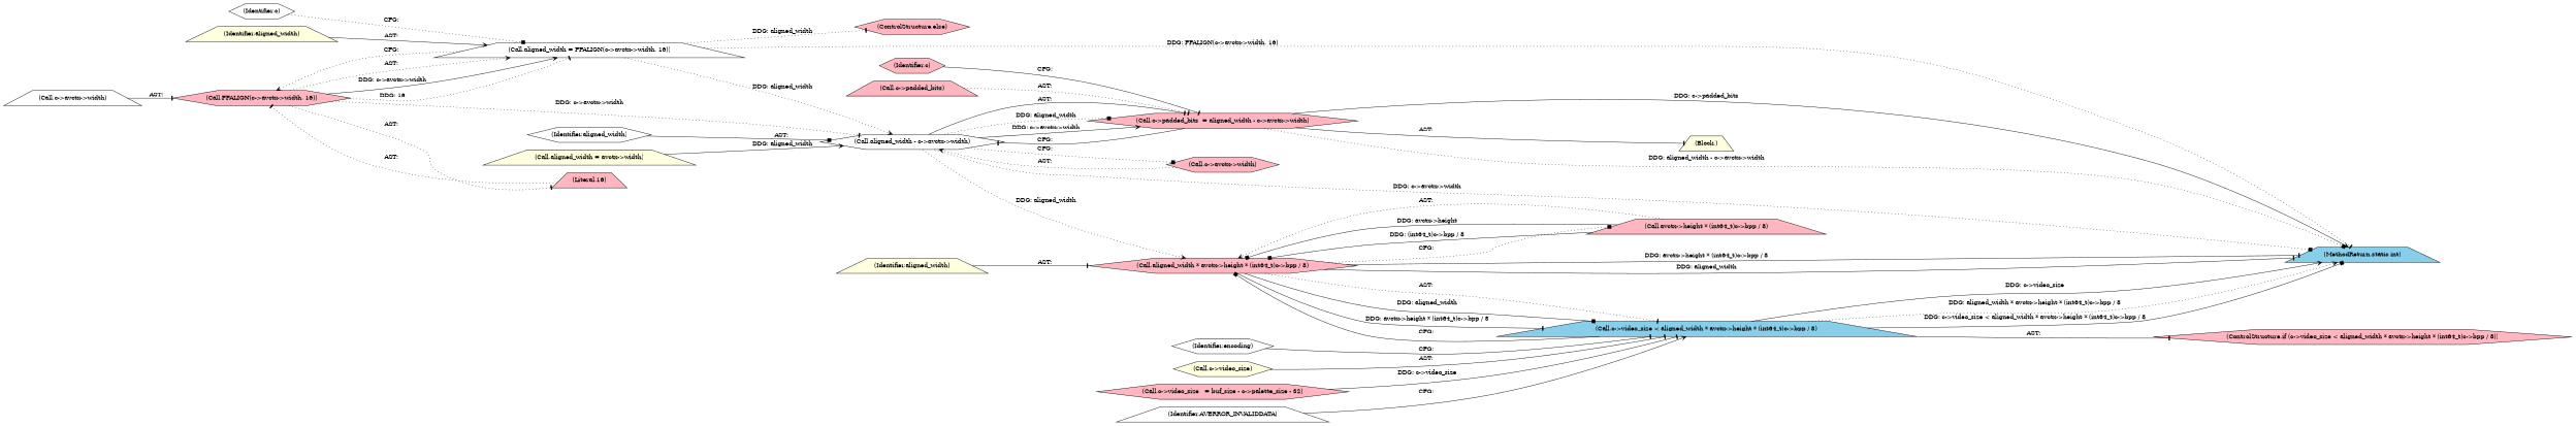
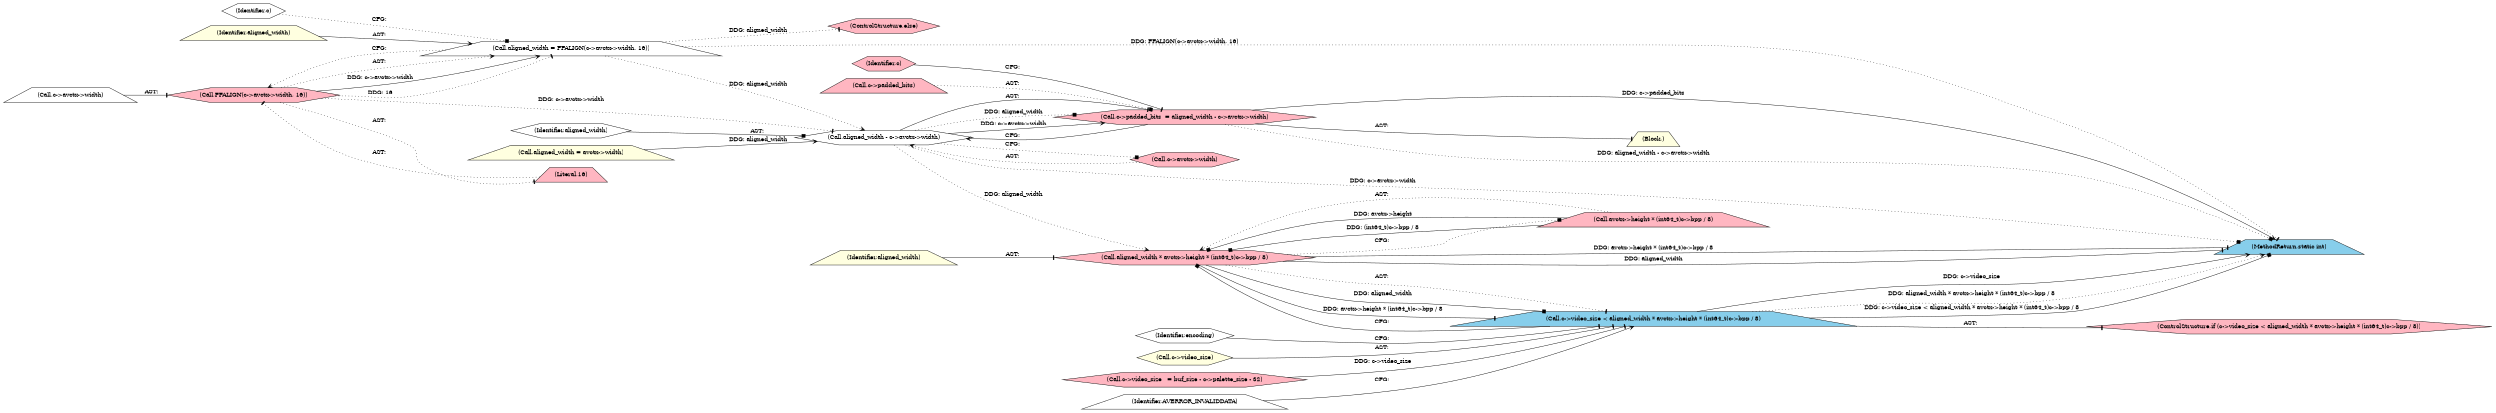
  digraph {
    rankdir=LR
    node [fillcolor=lightpink shape=hexagon style=filled]
    edge [arrowhead=tee style=solid]
    n1 [label="(Call,FFALIGN(c->avctx->width, 16))"]
    n2 [fillcolor=white label="(Call,aligned_width = FFALIGN(c->avctx->width, 16))" shape=trapezium]
    n3 [fillcolor=white label="(Call,aligned_width - c->avctx->width)"]
    n4 [label="(Literal,16)" shape=trapezium]
    n5 [label="(ControlStructure,else)"]
    n6 [fillcolor=skyblue label="(MethodReturn,static int)" shape=trapezium]
    n7 [label="(Call,c->padded_bits  = aligned_width - c->avctx->width)"]
    n8 [label="(Call,aligned_width * avctx->height * (int64_t)c->bpp / 8)"]
    n9 [label="(Call,c->avctx->width)"]
    n10 [fillcolor=lightyellow label="(Block,)" shape=trapezium]
    n11 [fillcolor=skyblue label="(Call,c->video_size < aligned_width * avctx->height * (int64_t)c->bpp / 8)" shape=trapezium]
    n12 [label="(Call,avctx->height * (int64_t)c->bpp / 8)" shape=trapezium]
    n13 [label="(ControlStructure,if (c->video_size < aligned_width * avctx->height * (int64_t)c->bpp / 8))"]
    n14 [fillcolor=lightyellow label="(Call,c->video_size)"]
    n15 [label="(Call,c->video_size   = buf_size - c->palette_size - 32)"]
    n16 [fillcolor=white label="(Identifier,c)"]
    n17 [fillcolor=white label="(Identifier,AVERROR_INVALIDDATA)" shape=trapezium]
    n18 [fillcolor=lightyellow label="(Call,aligned_width = avctx->width)" shape=trapezium]
    n19 [label="(Identifier,c)"]
    n20 [fillcolor=white label="(Identifier,aligned_width)"]
    n21 [fillcolor=white label="(Call,c->avctx->width)" shape=trapezium]
    n22 [fillcolor=lightyellow label="(Identifier,aligned_width)" shape=trapezium]
    n23 [label="(Call,c->padded_bits)" shape=trapezium]
    n24 [fillcolor=white label="(Identifier,encoding)"]
    n25 [fillcolor=lightyellow label="(Identifier,aligned_width)" shape=trapezium]
    n1 -> n2 [arrowhead=vee label="AST: " style=dotted]
    n1 -> n2 [arrowhead=vee label="DDG: c->avctx->width"]
    n1 -> n2 [label="DDG: 16" style=dotted]
    n1 -> n3 [label="DDG: c->avctx->width" style=dotted]
    n1 -> n4 [label="AST: " style=dotted]
    n2 -> n1 [arrowhead=vee label="CFG: " style=dotted]
    n2 -> n3 [arrowhead=vee label="DDG: aligned_width" style=dotted]
    n2 -> n5 [label="DDG: aligned_width" style=dotted]
    n2 -> n6 [label="DDG: FFALIGN(c->avctx->width, 16)" style=dotted]
    n3 -> n6 [arrowhead=box label="DDG: c->avctx->width" style=dotted]
    n3 -> n7 [label="AST: "]
    n3 -> n7 [arrowhead=box label="DDG: aligned_width" style=dotted]
    n3 -> n7 [arrowhead=vee label="DDG: c->avctx->width"]
    n3 -> n8 [arrowhead=vee label="DDG: aligned_width" style=dotted]
    n3 -> n9 [arrowhead=box label="CFG: " style=dotted]
    n4 -> n1 [label="AST: " style=dotted]
-   n7 -> n3 [label="CFG: "]
+   n7 -> n3 [arrowhead=vee label="CFG: "]
    n7 -> n6 [arrowhead=vee label="DDG: c->padded_bits"]
    n7 -> n6 [arrowhead=box label="DDG: aligned_width - c->avctx->width" style=dotted]
    n7 -> n10 [label="AST: "]
    n8 -> n6 [label="DDG: aligned_width"]
    n8 -> n6 [label="DDG: avctx->height * (int64_t)c->bpp / 8"]
    n8 -> n11 [label="AST: " style=dotted]
    n8 -> n11 [arrowhead=box label="DDG: aligned_width"]
    n8 -> n11 [label="DDG: avctx->height * (int64_t)c->bpp / 8"]
    n8 -> n12 [arrowhead=box label="CFG: " style=dotted]
    n9 -> n3 [arrowhead=vee label="AST: " style=dotted]
    n11 -> n6 [arrowhead=box label="DDG: c->video_size < aligned_width * avctx->height * (int64_t)c->bpp / 8"]
    n11 -> n6 [arrowhead=vee label="DDG: c->video_size"]
    n11 -> n6 [arrowhead=vee label="DDG: aligned_width * avctx->height * (int64_t)c->bpp / 8" style=dotted]
    n11 -> n8 [arrowhead=box label="CFG: "]
    n11 -> n13 [label="AST: "]
    n12 -> n8 [arrowhead=vee label="AST: " style=dotted]
    n12 -> n8 [arrowhead=box label="DDG: avctx->height"]
    n12 -> n8 [arrowhead=box label="DDG: (int64_t)c->bpp / 8"]
    n14 -> n11 [label="AST: "]
    n15 -> n11 [label="DDG: c->video_size"]
    n16 -> n2 [arrowhead=box label="CFG: " style=dotted]
    n17 -> n11 [arrowhead=vee label="CFG: "]
    n18 -> n3 [arrowhead=vee label="DDG: aligned_width"]
    n19 -> n7 [label="CFG: "]
    n20 -> n3 [arrowhead=box label="AST: "]
    n21 -> n1 [label="AST: "]
    n22 -> n8 [label="AST: "]
-   n23 -> n7 [label="AST: " style=dotted]
+   n23 -> n7 [arrowhead=box label="AST: " style=dotted]
    n24 -> n11 [label="CFG: "]
    n25 -> n2 [arrowhead=vee label="AST: "]
  }
